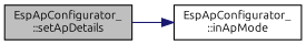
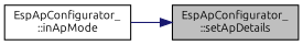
  digraph {
    rankdir=LR
    fontname=Ubuntu
    node [color=black fontname=Ubuntu fontsize=10 shape=record style=filled]
    n1 [fillcolor=grey75 fontcolor=black height=0.2 label="EspApConfigurator_\l::setApDetails" width=0.4]
    n2 [fillcolor=white height=0.2 label="EspApConfigurator_\l::inApMode" width=0.4]
-   n1 -> n2 [color=midnightblue fontname=Ubuntu fontsize=10 labelfontname=Helvetica labelfontsize=10 style=solid]
+   n2 -> n1 [color=midnightblue fontname=Ubuntu fontsize=10 labelfontname=Helvetica labelfontsize=10 style=solid]
  }
